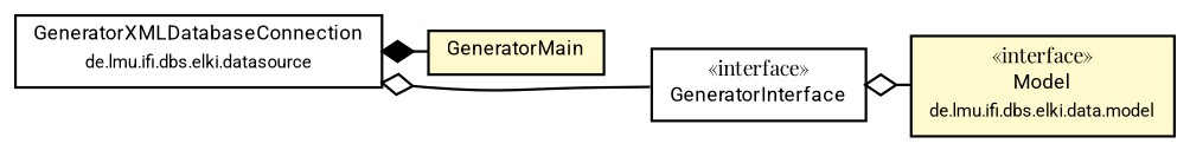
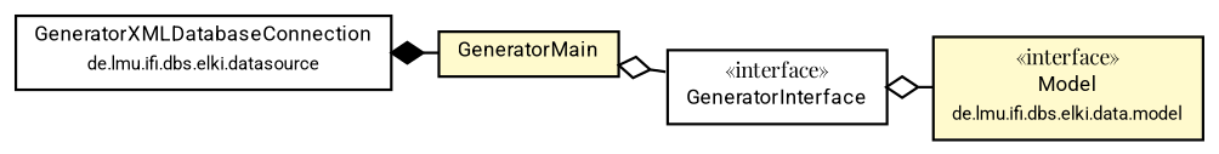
  digraph {
    fontname="Playfair Display"
    nodesep=0.15
    rankdir=LR
    ranksep=0.25
    node [fontcolor=black fontname="Playfair Display" fontsize=8 margin=0 shape=plaintext]
    edge [arrowhead=none arrowtail=ediamond color=black dir=back fontname="Playfair Display" fontsize=7 labelfontname=Roboto labelfontsize=7 weight=4]
    n1 [height=0 label=<<table title="de.lmu.ifi.dbs.elki.data.model.Model" border="0" cellborder="1" cellspacing="0" cellpadding="2" bgcolor="LemonChiffon" href="../../model/Model.html" target="_parent"> 		<tr><td><table border="0" cellspacing="0" cellpadding="1"> 		<tr><td align="center" balign="center"> &#171;interface&#187; </td></tr> 		<tr><td align="center" balign="center"> <font face="Roboto">Model</font> </td></tr> 		<tr><td align="center" balign="center"> <font face="Roboto" point-size="7.0">de.lmu.ifi.dbs.elki.data.model</font> </td></tr> 		</table></td></tr> 		</table>> width=0]
    n2 [height=0 label=<<table title="de.lmu.ifi.dbs.elki.data.synthetic.bymodel.GeneratorMain" border="0" cellborder="1" cellspacing="0" cellpadding="2" bgcolor="lemonChiffon" href="GeneratorMain.html" target="_parent"> 		<tr><td><table border="0" cellspacing="0" cellpadding="1"> 		<tr><td align="center" balign="center"> <font face="Roboto">GeneratorMain</font> </td></tr> 		</table></td></tr> 		</table>> width=0]
    n3 [height=0 label=<<table title="de.lmu.ifi.dbs.elki.data.synthetic.bymodel.GeneratorInterface" border="0" cellborder="1" cellspacing="0" cellpadding="2" href="GeneratorInterface.html" target="_parent"> 		<tr><td><table border="0" cellspacing="0" cellpadding="1"> 		<tr><td align="center" balign="center"> &#171;interface&#187; </td></tr> 		<tr><td align="center" balign="center"> <font face="Roboto">GeneratorInterface</font> </td></tr> 		</table></td></tr> 		</table>> width=0]
    n4 [height=0 label=<<table title="de.lmu.ifi.dbs.elki.datasource.GeneratorXMLDatabaseConnection" border="0" cellborder="1" cellspacing="0" cellpadding="2" href="../../../datasource/GeneratorXMLDatabaseConnection.html" target="_parent"> 		<tr><td><table border="0" cellspacing="0" cellpadding="1"> 		<tr><td align="center" balign="center"> <font face="Roboto">GeneratorXMLDatabaseConnection</font> </td></tr> 		<tr><td align="center" balign="center"> <font face="Roboto" point-size="7.0">de.lmu.ifi.dbs.elki.datasource</font> </td></tr> 		</table></td></tr> 		</table>> width=0]
-   n4 -> n3
+   n2 -> n3
    n3 -> n1
    n4 -> n2 [arrowtail=diamond weight=6]
  }
